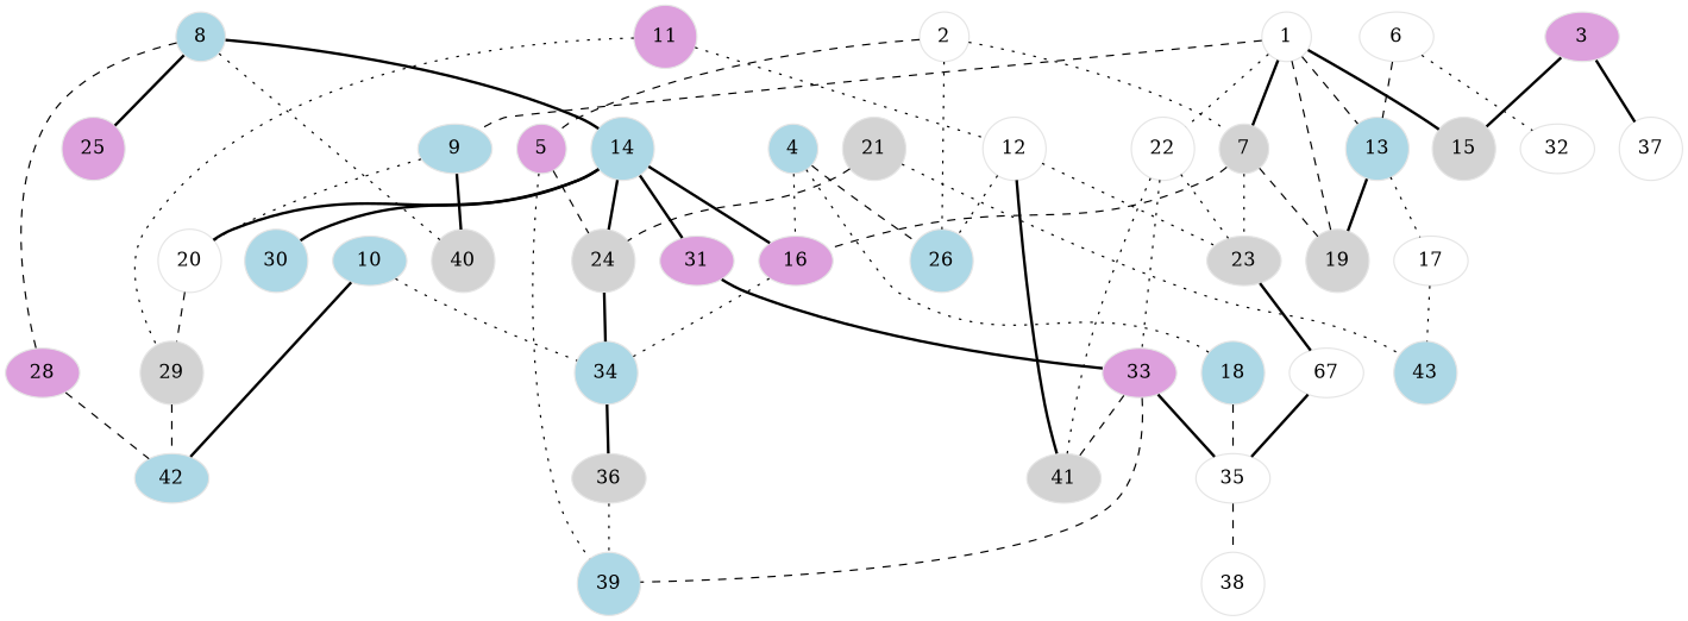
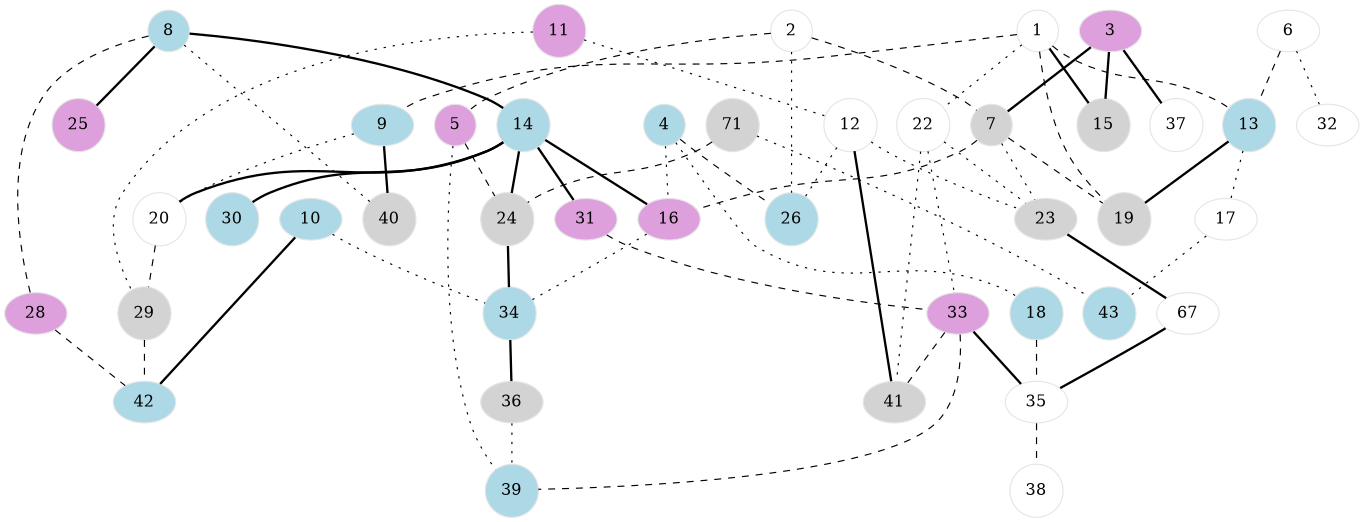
  graph {
    node [color=gray90 fillcolor=lightblue shape=circle style=filled]
    edge [style=dotted weight=1.0]
    1 [fillcolor=white]
    9 [shape=ellipse]
    13
    15 [fillcolor=lightgrey]
    19 [fillcolor=lightgrey]
    22 [fillcolor=white]
    40 [fillcolor=lightgrey]
    20 [fillcolor=white]
    17 [fillcolor=white shape=ellipse]
    23 [fillcolor=lightgrey shape=ellipse]
    41 [fillcolor=lightgrey shape=ellipse]
    33 [fillcolor=plum shape=ellipse]
    2 [fillcolor=white]
    5 [fillcolor=plum]
    7 [fillcolor=lightgrey]
    26
    24 [fillcolor=lightgrey]
    39
    16 [fillcolor=plum shape=ellipse]
    3 [fillcolor=plum shape=ellipse]
    37 [fillcolor=white]
    4
    18
    34
    35 [fillcolor=white shape=ellipse]
    6 [fillcolor=white shape=ellipse]
    32 [fillcolor=white shape=ellipse]
    n28 [fillcolor=white label=67 shape=ellipse]
    8
    14
    25 [fillcolor=plum]
    28 [fillcolor=plum shape=ellipse]
    30
    31 [fillcolor=plum shape=ellipse]
    42 [shape=ellipse]
    29 [fillcolor=lightgrey]
    10 [shape=ellipse]
    36 [fillcolor=lightgrey shape=ellipse]
    11 [fillcolor=plum]
    12 [fillcolor=white]
    43
    38 [fillcolor=white]
-   21 [fillcolor=lightgrey]
+   21 [fillcolor=lightgrey label=71]
    1 -- 9 [style=dashed]
    1 -- 13 [style=dashed]
    1 -- 15 [style=bold]
    1 -- 19 [style=dashed]
    1 -- 22
    9 -- 40 [style=bold]
    9 -- 20
    13 -- 19 [style=bold]
    13 -- 17
    22 -- 23
    22 -- 41
    22 -- 33
    20 -- 29 [style=dashed]
    17 -- 43
    23 -- n28 [style=bold]
    33 -- 41 [style=dashed]
    33 -- 39 [style=dashed]
    33 -- 35 [style=bold]
    2 -- 5 [style=dashed]
-   2 -- 7
+   2 -- 7 [style=dashed]
    2 -- 26
    5 -- 24 [style=dashed]
    5 -- 39
    7 -- 19 [style=dashed]
    7 -- 23
    7 -- 16 [style=dashed]
    24 -- 34 [style=bold]
    16 -- 34
    3 -- 15 [style=bold]
-   1 -- 7 [style=bold]
+   3 -- 7 [style=bold]
    3 -- 37 [style=bold]
    4 -- 26 [style=dashed]
    4 -- 16
    4 -- 18
    18 -- 35 [style=dashed]
    34 -- 36 [style=bold]
    35 -- 38 [style=dashed]
    6 -- 13 [style=dashed]
    6 -- 32
    n28 -- 35 [style=bold]
    8 -- 40
    8 -- 14 [style=bold]
    8 -- 25 [style=bold]
    8 -- 28 [style=dashed]
    14 -- 20 [style=bold]
    14 -- 24 [style=bold]
    14 -- 16 [style=bold]
    14 -- 30 [style=bold]
    14 -- 31 [style=bold]
    28 -- 42 [style=dashed]
-   31 -- 33 [style=bold]
+   31 -- 33 [style=dashed]
    29 -- 42 [style=dashed]
    10 -- 34
    10 -- 42 [style=bold]
    36 -- 39
    11 -- 29
    11 -- 12
    12 -- 23
    12 -- 41 [style=bold]
    12 -- 26
    21 -- 24 [style=dashed]
    21 -- 43
  }
